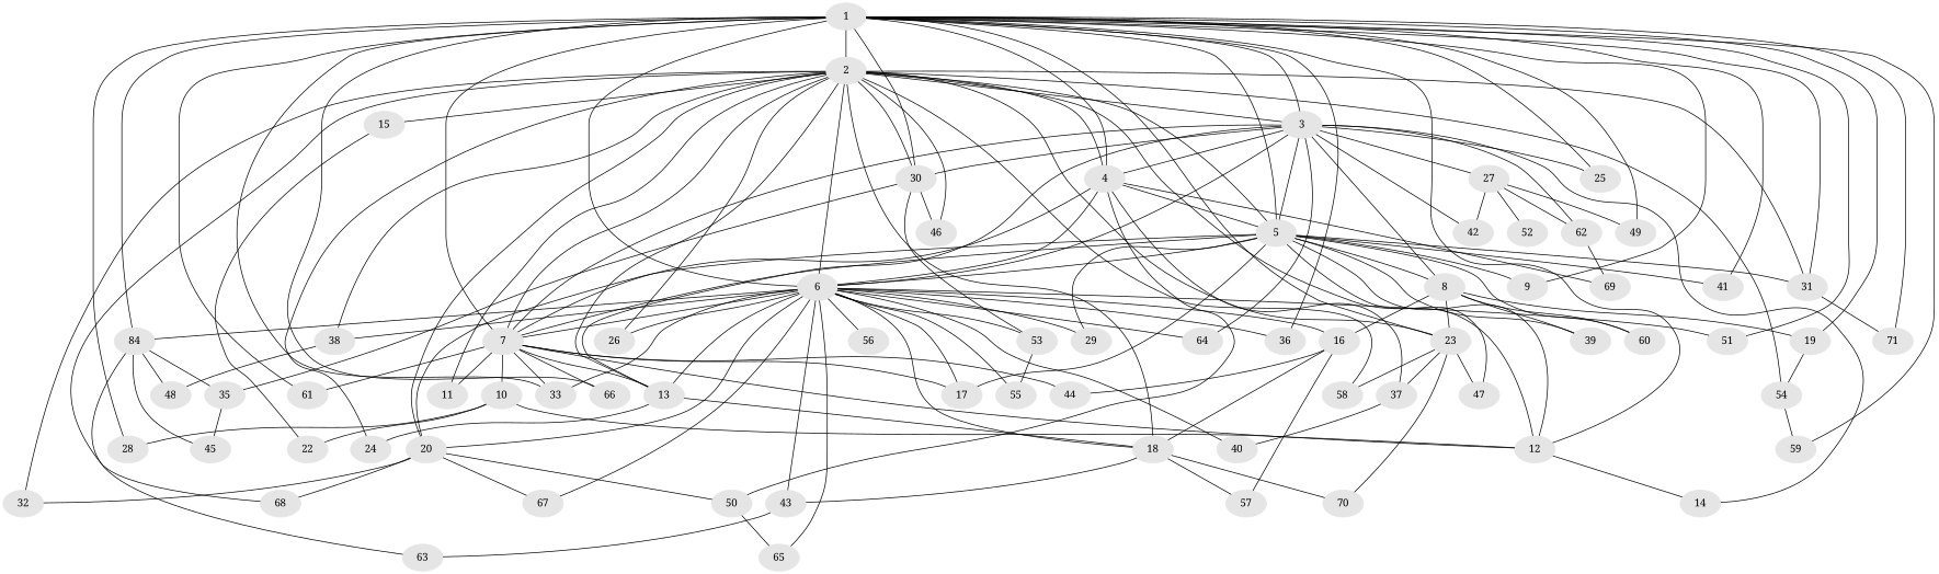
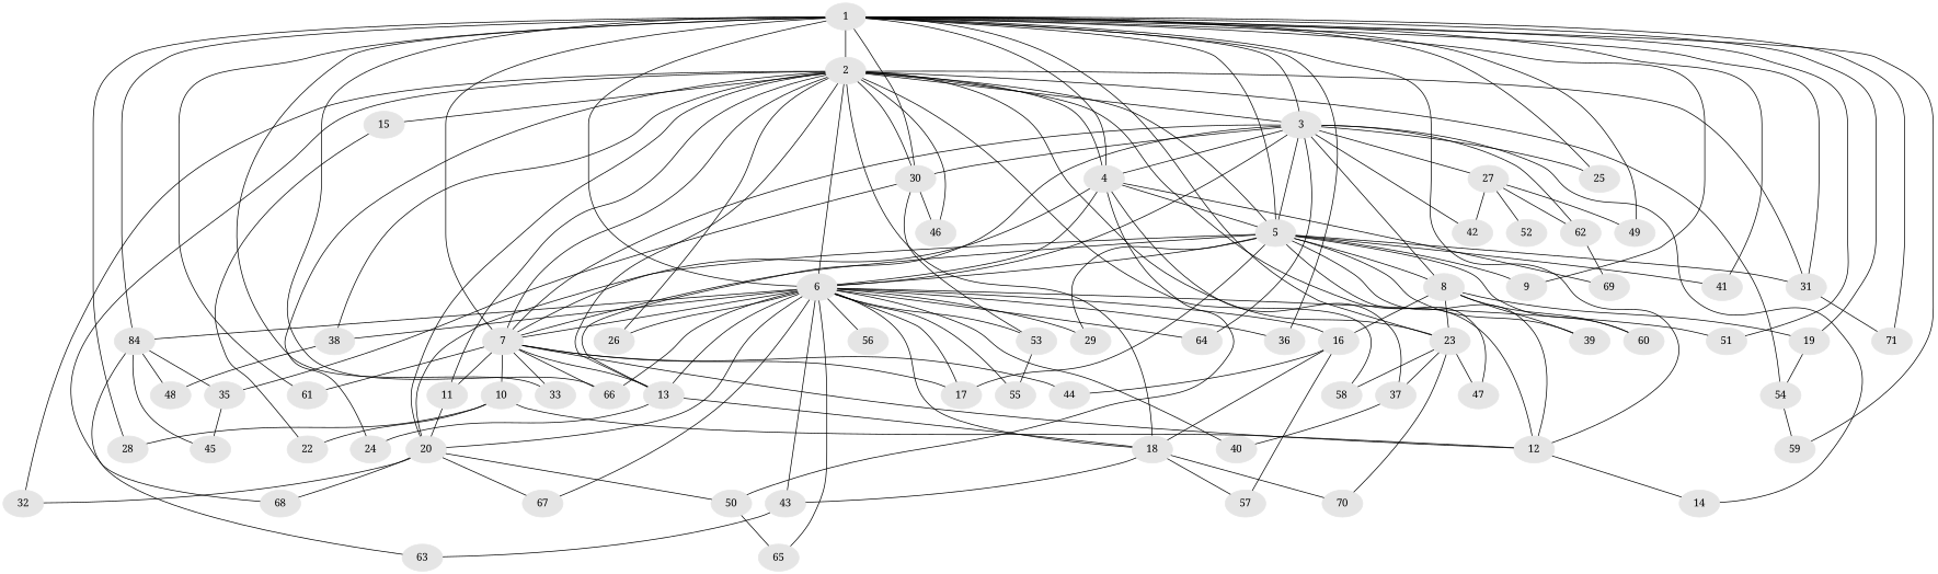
  graph {
    fontname="Noto Serif"
    node [color=gray90 fontname="Noto Serif" style=filled]
    edge [fontname="Noto Serif" weight=1.0]
    1
    2
    3
    4
    5
    6
    7
    9
    12
    19
    23
    25
    28
    30
    31
    33
    n17 [label=84]
    36
    41
    49
    51
    59
    61
    66
    71
    11
    13
    15
    18
    20
    24
    26
    32
    38
    46
    54
    58
    68
    8
    14
    27
    42
    62
    64
    37
    50
    69
    17
    29
    39
    47
    60
    16
    40
    43
    53
    55
    56
    65
    67
    10
    44
    70
    35
    45
    48
    63
    22
    57
    52
    1 -- 2 [weight=4.0]
    1 -- 3 [weight=3.0]
    1 -- 4 [weight=3.0]
    1 -- 5 [weight=2.0]
    1 -- 6 [weight=8.0]
    1 -- 7 [weight=3.0]
    1 -- 9
    1 -- 12
    1 -- 19
    1 -- 23
    1 -- 25
    1 -- 28
    1 -- 30
    1 -- 31
    1 -- 33
    1 -- n17 [weight=3.0]
    1 -- 36
    1 -- 41
    1 -- 49
    1 -- 51
    1 -- 59
    1 -- 61
    1 -- 66
    1 -- 71
    2 -- 3 [weight=2.0]
    2 -- 4 [weight=2.0]
    2 -- 5 [weight=2.0]
    2 -- 6 [weight=6.0]
    2 -- 7 [weight=2.0]
    2 -- 12
    2 -- 23
    2 -- 30 [weight=2.0]
    2 -- 31
    2 -- 11
    2 -- 13 [weight=2.0]
    2 -- 15
    2 -- 18
    2 -- 20
    2 -- 24
    2 -- 26
    2 -- 32
    2 -- 38
    2 -- 46
    2 -- 54
    2 -- 58
    2 -- 68
    3 -- 4
    3 -- 5
    3 -- 6 [weight=2.0]
    3 -- 7
    3 -- 25
    3 -- 30
    3 -- 13
    3 -- 8
    3 -- 14
    3 -- 27
    3 -- 42
    3 -- 62
    3 -- 64
    4 -- 5
    4 -- 6 [weight=2.0]
    4 -- 7
    4 -- 37
    4 -- 50
    4 -- 69
    5 -- 6 [weight=3.0]
    5 -- 7 [weight=2.0]
    5 -- 9
    5 -- 12
    5 -- 31
    5 -- 41
    5 -- 20
    5 -- 8 [weight=3.0]
    5 -- 17
    5 -- 29 [weight=2.0]
    5 -- 39
    5 -- 47
    5 -- 60
    6 -- 7 [weight=3.0]
-   6 -- 33
+   6 -- 66
    6 -- n17
    6 -- 36
    6 -- 51
    6 -- 13
    6 -- 18
    6 -- 20
    6 -- 26
    6 -- 38
    6 -- 64
    6 -- 17
    6 -- 29
    6 -- 16
    6 -- 40
    6 -- 43
    6 -- 53
    6 -- 55
    6 -- 56
    6 -- 65
    6 -- 67
    7 -- 12
    7 -- 33
    7 -- 61
    7 -- 66
    7 -- 11
    7 -- 13
    7 -- 17
    7 -- 10
    7 -- 44
    12 -- 14
    19 -- 54
    23 -- 58
    23 -- 37
    23 -- 47
    23 -- 70
    30 -- 46
    30 -- 53
    30 -- 35
    31 -- 71
    n17 -- 35
    n17 -- 45
    n17 -- 48
    n17 -- 63
+   11 -- 20
    13 -- 18
    13 -- 24
    15 -- 22
    18 -- 43
    18 -- 70
    18 -- 57
    20 -- 32
    20 -- 68
    20 -- 50
    20 -- 67
    38 -- 48
    54 -- 59
    8 -- 19
    8 -- 23
    8 -- 39
    8 -- 60
    8 -- 16 [weight=4.0]
    27 -- 49
    27 -- 42
    27 -- 62
    27 -- 52
    62 -- 69
    37 -- 40
    50 -- 65
    16 -- 18
    16 -- 44
    16 -- 57
    43 -- 63
    53 -- 55
    10 -- 12
    10 -- 28
    10 -- 22
    35 -- 45
  }
